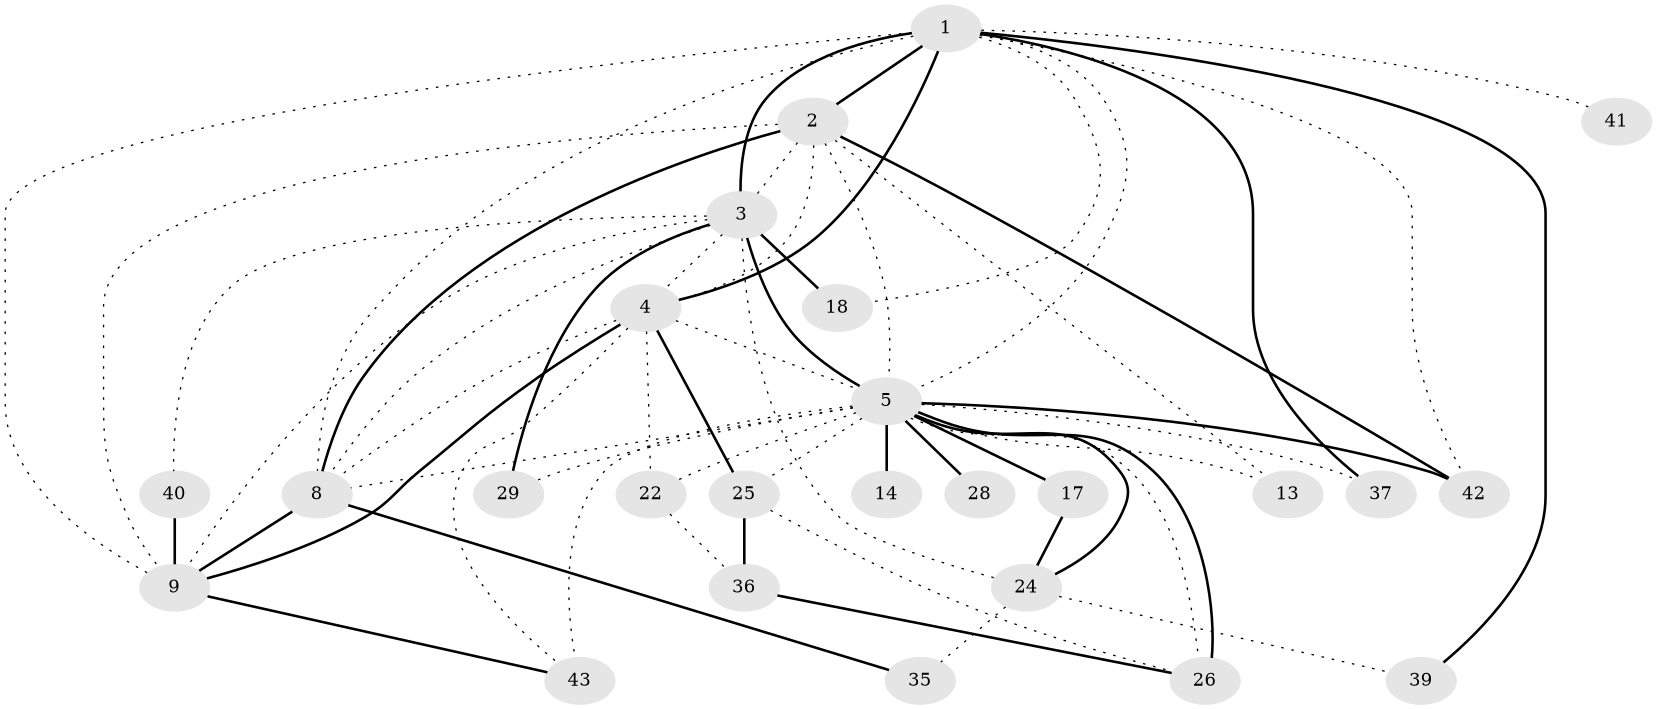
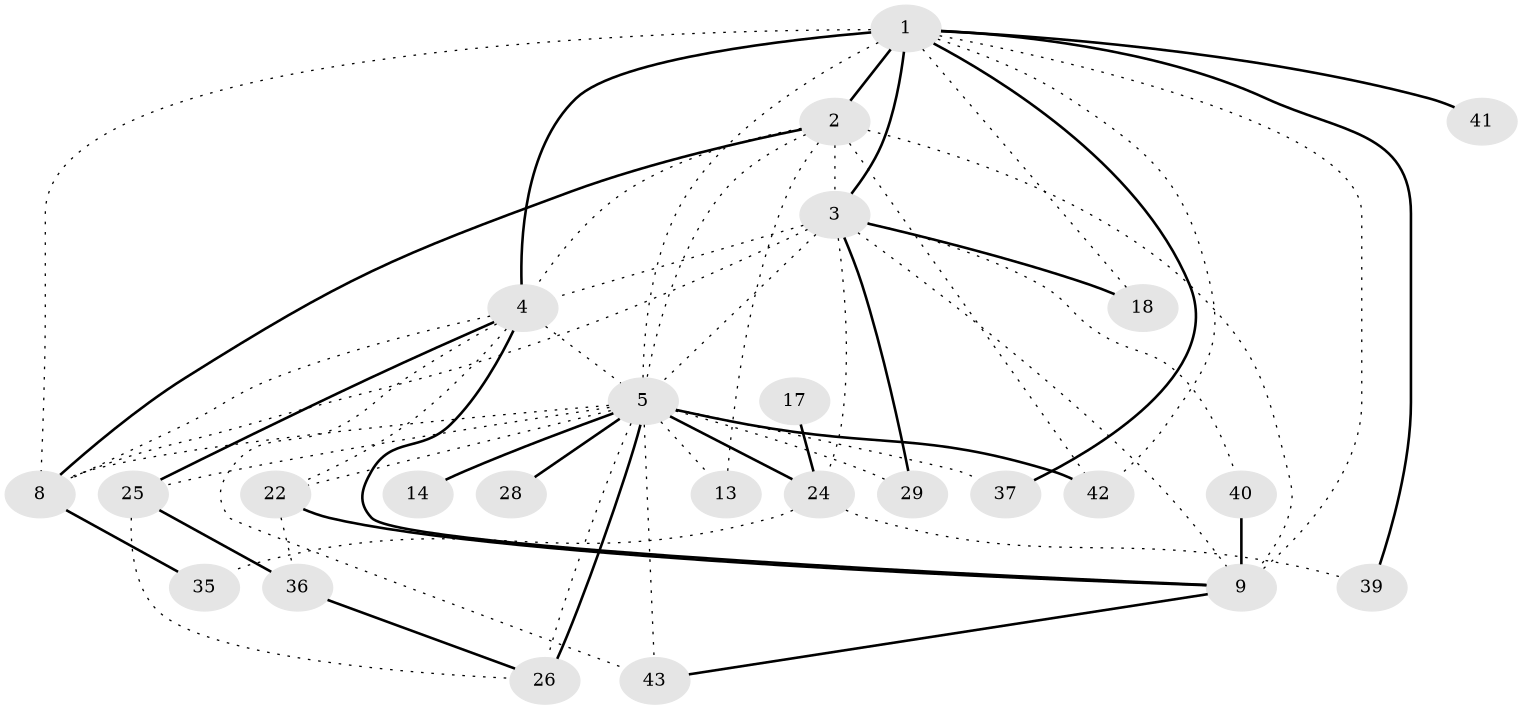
  graph {
    fontname="DejaVu Serif"
    node [color=gray90 fontname="DejaVu Serif" style=filled]
    edge [fontname="DejaVu Serif" style=dotted]
    1 [super="+11"]
    2 [super="+6+27+38"]
    3 [super="+7"]
    4
    5 [super="+19+10+15"]
    8
    9 [super="+12+21+20"]
    18 [super="+43"]
    37
    39
    41
    42 [super="+51"]
    13
    24 [super="+33"]
    29
    40
    22
    n18 [label=43 super="+44"]
    25 [super="+30"]
    14
    17
    26 [super="+47+34"]
    28
    35
    36
    1 -- 2 [style=bold weight=5]
    1 -- 3 [style=bold weight=2]
    1 -- 4 [style=bold]
    1 -- 5 [weight=2]
    1 -- 8
    1 -- 9 [weight=2]
    1 -- 18
    1 -- 37 [style=bold]
    1 -- 39 [style=bold]
-   1 -- 41 [weight=2]
+   1 -- 41 [style=bold weight=2]
    1 -- 42 [weight=2]
    2 -- 3 [weight=5]
    2 -- 4 [weight=2]
    2 -- 5 [weight=5]
    2 -- 8 [style=bold weight=2]
    2 -- 9 [weight=4]
-   2 -- 42 [style=bold]
+   2 -- 42
    2 -- 13
    3 -- 4 [weight=2]
-   3 -- 5 [style=bold weight=4]
+   3 -- 5 [weight=4]
    3 -- 8 [weight=2]
    3 -- 9 [weight=3]
    3 -- 18 [style=bold]
    3 -- 24 [weight=2]
    3 -- 29 [style=bold]
    3 -- 40
    4 -- 5 [weight=3]
    4 -- 8
    4 -- 9 [style=bold]
    4 -- 22
    4 -- n18
    4 -- 25 [style=bold]
    5 -- 8 [weight=2]
    5 -- 37
    5 -- 42 [style=bold]
    5 -- 13
    5 -- 24 [style=bold]
    5 -- 29
    5 -- 22
    5 -- n18 [weight=3]
    5 -- 25
    5 -- 14 [style=bold weight=2]
-   5 -- 17 [style=bold]
    5 -- 26 [weight=2]
    5 -- 26 [style=bold]
    5 -- 28 [style=bold]
-   8 -- 9 [style=bold]
+   22 -- 9 [style=bold]
    8 -- 35 [style=bold]
    9 -- n18 [style=bold]
    24 -- 39
    24 -- 35
    40 -- 9 [style=bold weight=3]
    22 -- 36
    25 -- 26
    25 -- 36 [style=bold]
    17 -- 24 [style=bold]
    36 -- 26 [style=bold]
  }
